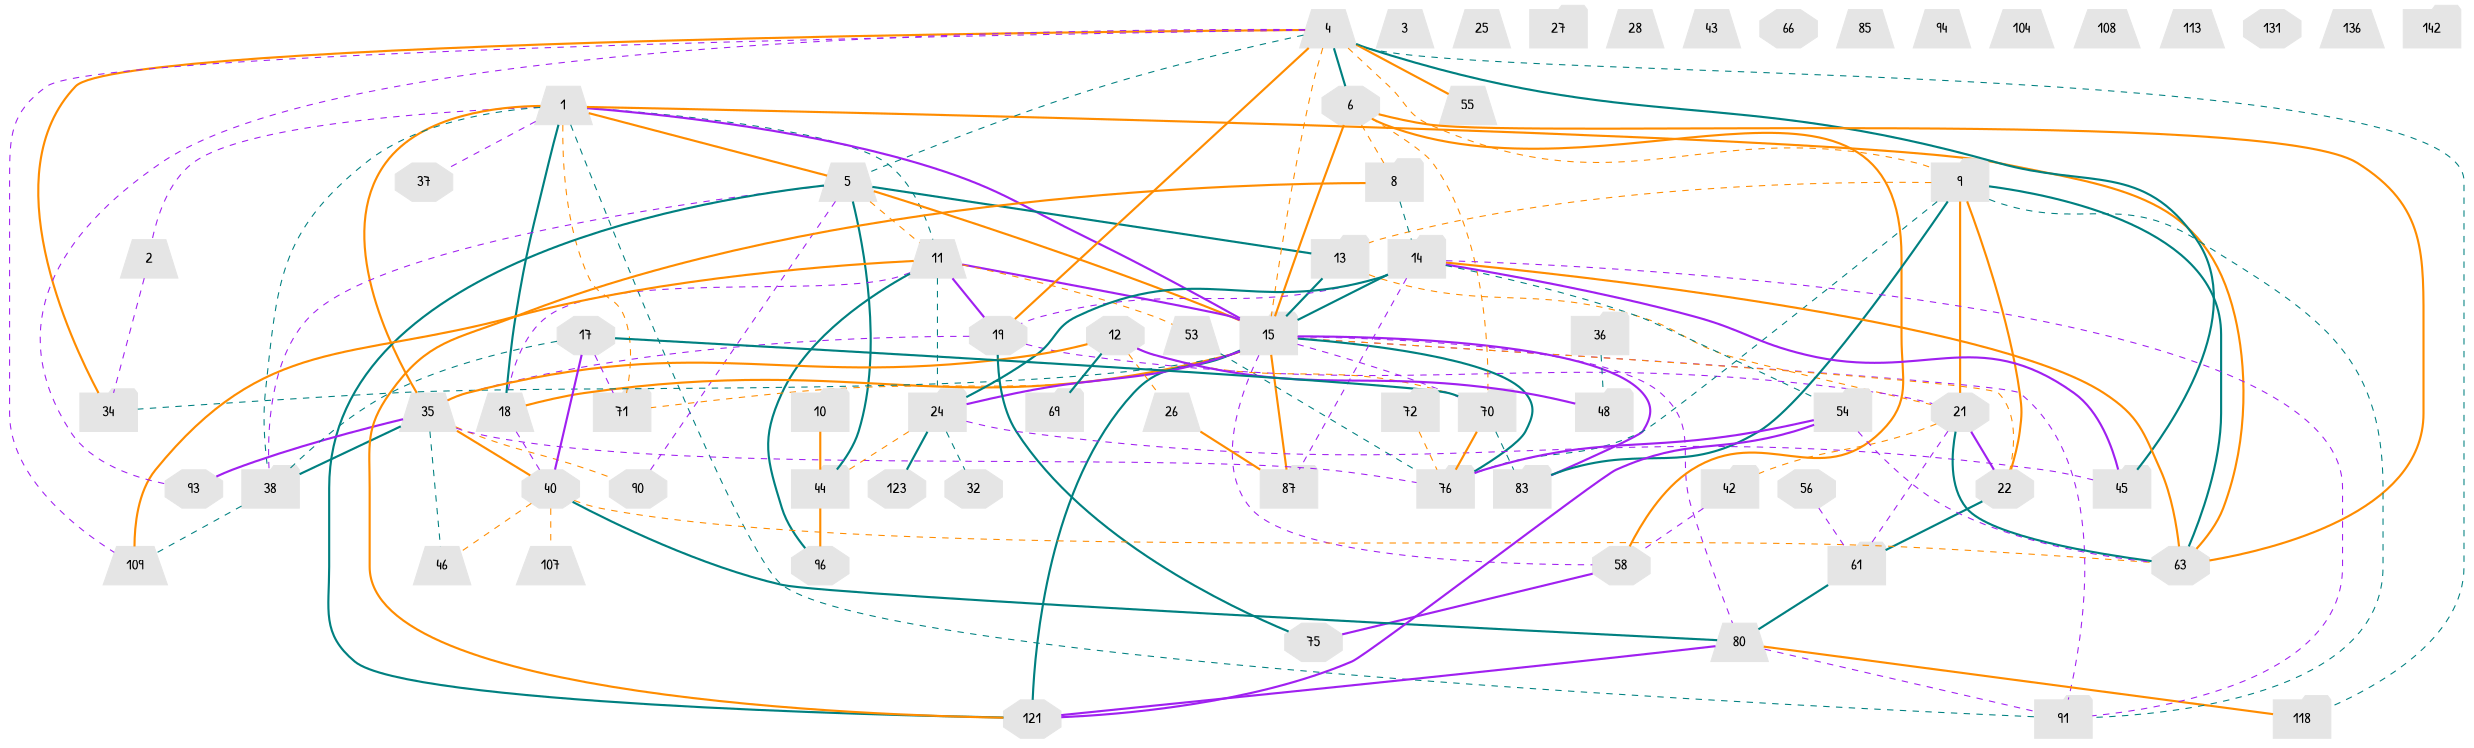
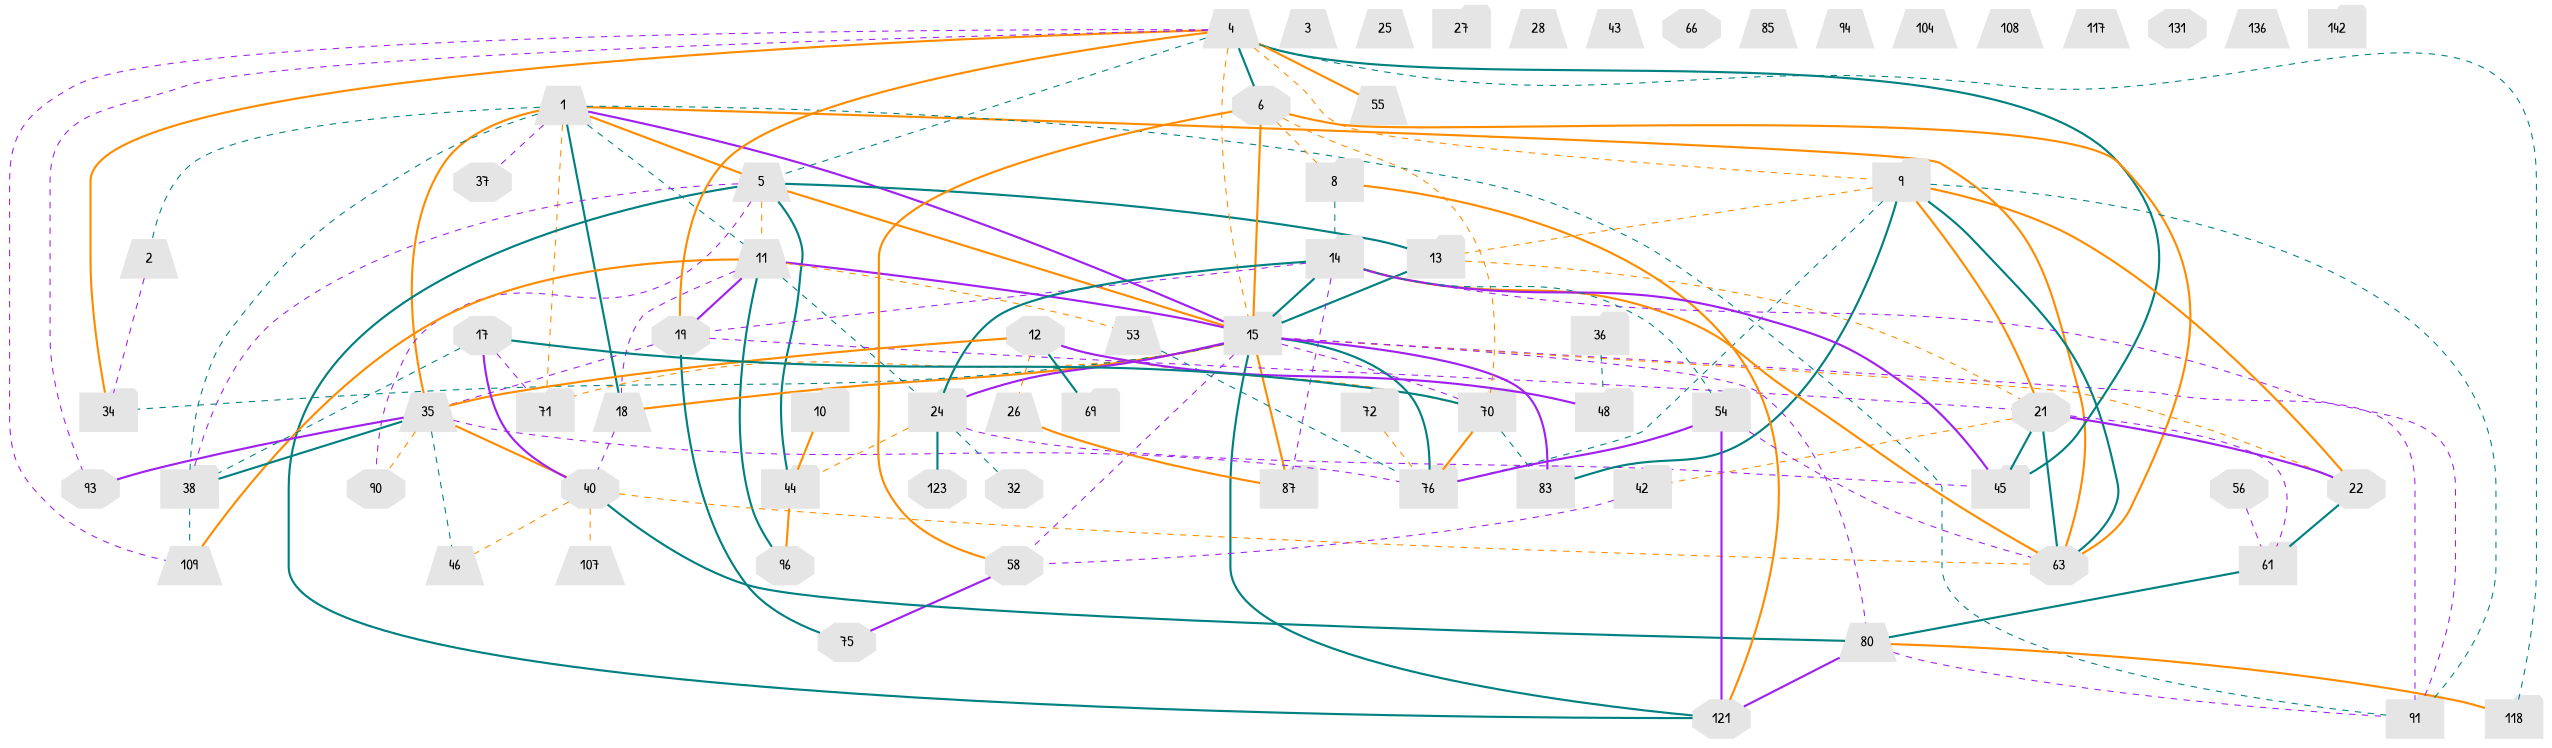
  graph {
    fontname="Patrick Hand"
    node [color=gray90 fontname="Patrick Hand" shape=folder style=filled]
    edge [color=darkorange fontname="Patrick Hand" style=dashed]
    1 [shape=trapezium super="+67+77+7"]
    2 [shape=trapezium]
    5 [shape=trapezium super="+16+47"]
    11 [shape=trapezium super="+20+33"]
    15 [super="+98+105+50+49"]
    18 [shape=trapezium]
    35 [shape=trapezium super="+68+132+86"]
    37 [shape=octagon]
    38
    63 [shape=octagon super="+89+129"]
    71 [super="+125"]
    91 [super="+112"]
    34
    13 [super="+52"]
    44
    90 [shape=octagon]
    121 [shape=octagon super="+124"]
    19 [shape=octagon super="+65+117+59"]
    24 [super="+30"]
    53 [shape=trapezium super="+62"]
    96 [shape=octagon]
    109 [shape=trapezium]
    58 [shape=octagon super="+95"]
    70 [super="+119"]
    22 [shape=octagon]
    76 [super="+92"]
    83 [super="+88"]
    87 [super="+114"]
    80 [shape=trapezium super="+106"]
    40 [shape=octagon super="+103"]
    93 [shape=octagon]
    46 [shape=trapezium]
    3 [shape=trapezium super="+31"]
    4 [shape=trapezium super="+23+51"]
    6 [shape=octagon super="+99+81"]
    9 [super="+74+126"]
    45 [super="+115"]
    55 [shape=trapezium]
    118 [super="+133"]
    8 [super="+41"]
    21 [shape=octagon super="+84+100"]
    75 [shape=octagon super="+138"]
    107 [shape=trapezium]
    14 [super="+29"]
    54 [super="+111"]
    42
    61 [super="+64"]
    10
    32 [shape=octagon]
    123 [shape=octagon]
    12 [shape=octagon super="+82"]
    26 [shape=trapezium]
    48
    69
    17 [shape=octagon super="+39"]
    25 [shape=trapezium super="+78"]
    27
    28 [shape=trapezium]
    36
    43 [shape=trapezium]
    56 [shape=octagon]
    66 [shape=octagon]
    72
    85 [shape=trapezium]
    94 [shape=trapezium super="+128"]
    104 [shape=trapezium]
    108 [shape=trapezium]
-   113 [shape=trapezium]
+   113 [shape=trapezium label=117]
    131 [shape=octagon]
    136 [shape=trapezium]
    142
-   1 -- 2 [color=purple]
+   1 -- 2 [color=teal]
    1 -- 5 [style=bold]
    1 -- 11 [color=teal]
    1 -- 15 [color=purple style=bold]
    1 -- 18 [color=teal style=bold]
    1 -- 35 [style=bold]
    1 -- 37 [color=purple]
    1 -- 38 [color=teal]
    1 -- 63 [style=bold]
    1 -- 71
    1 -- 91 [color=teal]
    2 -- 34 [color=purple]
    5 -- 11 [weight=2]
    5 -- 15 [style=bold]
    5 -- 38 [color=purple]
    5 -- 13 [color=teal style=bold]
    5 -- 44 [color=teal style=bold]
    5 -- 90 [color=purple]
    5 -- 121 [color=teal style=bold]
    11 -- 15 [color=purple style=bold]
    11 -- 18 [color=purple]
    11 -- 19 [color=purple style=bold]
    11 -- 24 [color=teal weight=2]
    11 -- 53
    11 -- 96 [color=teal style=bold]
    11 -- 109 [style=bold]
    15 -- 18 [style=bold]
    15 -- 71 [weight=2]
    15 -- 91 [color=purple weight=2]
    15 -- 34 [color=teal]
    15 -- 121 [color=teal style=bold]
    15 -- 24 [color=purple style=bold]
    15 -- 58 [color=purple]
    15 -- 70 [color=purple]
    15 -- 22
    15 -- 76 [color=teal style=bold]
    15 -- 83 [color=purple style=bold weight=2]
    15 -- 87 [style=bold]
    15 -- 80 [color=purple]
    18 -- 40 [color=purple]
    35 -- 38 [color=teal style=bold]
    35 -- 90
    35 -- 76 [color=purple]
    35 -- 40 [style=bold]
    35 -- 93 [color=purple style=bold]
    35 -- 46 [color=teal]
    38 -- 109 [color=teal]
    13 -- 15 [color=teal style=bold]
    13 -- 21
    44 -- 96 [style=bold]
    19 -- 35 [color=purple]
    19 -- 21 [color=purple weight=3]
    19 -- 75 [color=teal style=bold]
    24 -- 44
    24 -- 45 [color=purple]
    24 -- 32 [color=teal]
    24 -- 123 [color=teal style=bold]
    53 -- 76 [color=teal]
    58 -- 75 [color=purple style=bold]
    70 -- 76 [style=bold]
    70 -- 83 [color=teal]
    22 -- 61 [color=teal style=bold]
    80 -- 91 [color=purple]
    80 -- 121 [color=purple style=bold]
    80 -- 118 [style=bold]
    40 -- 63
    40 -- 80 [color=teal style=bold]
    40 -- 46
    40 -- 107
    4 -- 5 [color=teal]
    4 -- 15
    4 -- 34 [style=bold]
    4 -- 19 [style=bold]
    4 -- 109 [color=purple]
    4 -- 93 [color=purple]
    4 -- 6 [color=teal style=bold weight=2]
    4 -- 9
    4 -- 45 [color=teal style=bold]
    4 -- 55 [style=bold]
    4 -- 118 [color=teal]
    6 -- 15 [style=bold]
    6 -- 63 [style=bold]
    6 -- 58 [style=bold]
    6 -- 70
    6 -- 8
    9 -- 63 [color=teal style=bold]
    9 -- 91 [color=teal]
    9 -- 13
    9 -- 22 [style=bold]
    9 -- 76 [color=teal]
    9 -- 83 [color=teal style=bold]
    9 -- 21 [style=bold]
    8 -- 121 [style=bold]
    8 -- 14 [color=teal weight=2]
    21 -- 63 [color=teal style=bold]
    21 -- 22 [color=purple style=bold]
+   21 -- 45 [color=teal style=bold]
    21 -- 42
    21 -- 61 [color=purple]
    14 -- 15 [color=teal style=bold]
    14 -- 63 [style=bold]
    14 -- 91 [color=purple]
    14 -- 19 [color=purple]
    14 -- 24 [color=teal style=bold]
    14 -- 87 [color=purple]
    14 -- 45 [color=purple style=bold]
    14 -- 54 [color=teal]
    54 -- 63 [color=purple]
    54 -- 121 [color=purple style=bold]
    54 -- 76 [color=purple style=bold]
    42 -- 58 [color=purple]
    61 -- 80 [color=teal style=bold]
    10 -- 44 [style=bold]
    12 -- 35 [style=bold weight=2]
    12 -- 70
    12 -- 26
    12 -- 48 [color=purple style=bold]
    12 -- 69 [color=teal style=bold]
    26 -- 87 [style=bold]
    17 -- 38 [color=teal]
    17 -- 71 [color=purple]
    17 -- 70 [color=teal style=bold]
    17 -- 40 [color=purple style=bold]
    36 -- 48 [color=teal]
    56 -- 61 [color=purple]
    72 -- 76
  }
